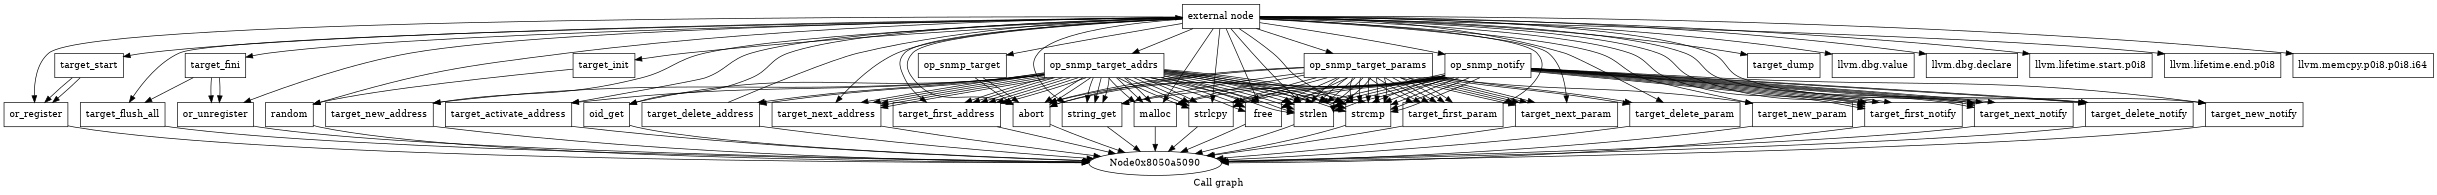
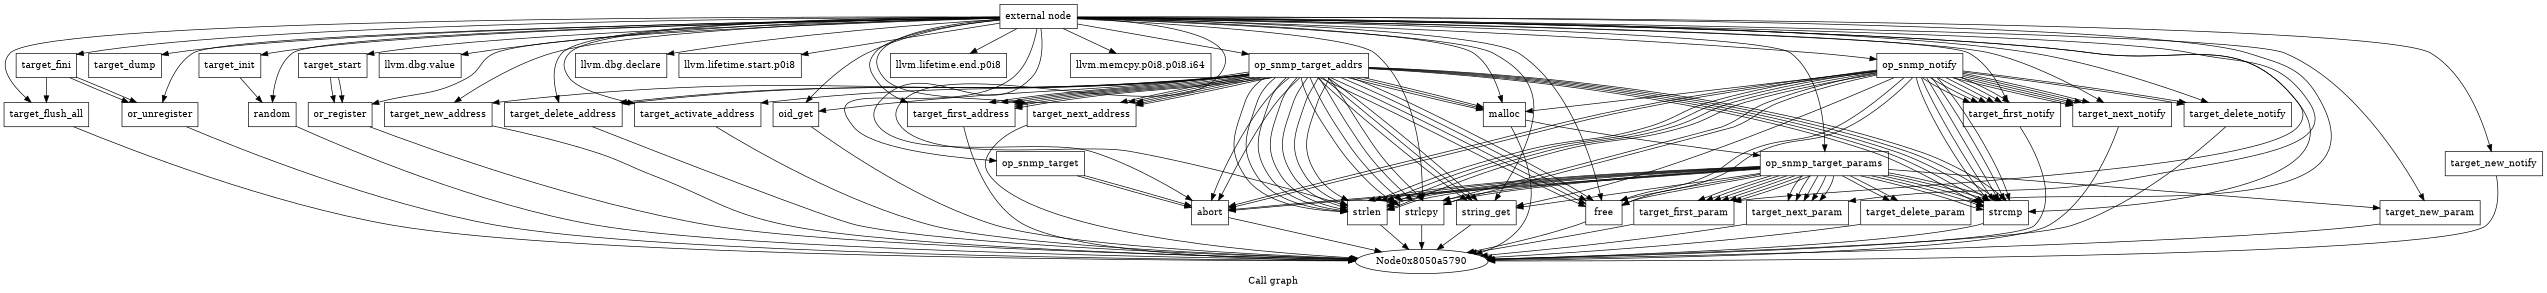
  digraph {
    label="Call graph"
    node [shape=record]
    n1 [label="{external node}"]
    n2 [label="{target_init}"]
    n3 [label="{target_fini}"]
    n4 [label="{target_dump}"]
    n5 [label="{target_start}"]
    n6 [label="{or_register}"]
    n7 [label="{target_flush_all}"]
    n8 [label="{or_unregister}"]
    n9 [label="{llvm.dbg.value}"]
    n10 [label="{random}"]
    n11 [label="{op_snmp_target}"]
    n12 [label="{abort}"]
    n13 [label="{op_snmp_target_addrs}"]
    n14 [label="{llvm.dbg.declare}"]
    n15 [label="{llvm.lifetime.start.p0i8}"]
    n16 [label="{target_first_address}"]
    n17 [label="{strcmp}"]
    n18 [label="{target_next_address}"]
    n19 [label="{llvm.lifetime.end.p0i8}"]
    n20 [label="{strlen}"]
    n21 [label="{malloc}"]
    n22 [label="{llvm.memcpy.p0i8.p0i8.i64}"]
    n23 [label="{strlcpy}"]
    n24 [label="{target_new_address}"]
    n25 [label="{free}"]
    n26 [label="{target_delete_address}"]
    n27 [label="{target_activate_address}"]
    n28 [label="{oid_get}"]
    n29 [label="{string_get}"]
    n30 [label="{op_snmp_target_params}"]
    n31 [label="{target_first_param}"]
    n32 [label="{target_next_param}"]
    n33 [label="{target_new_param}"]
    n34 [label="{target_delete_param}"]
    n35 [label="{op_snmp_notify}"]
    n36 [label="{target_first_notify}"]
    n37 [label="{target_next_notify}"]
    n38 [label="{target_new_notify}"]
    n39 [label="{target_delete_notify}"]
-   Node0x8050a5790 [label=Node0x8050a5090 shape=""]
+   Node0x8050a5790 [shape=""]
    n1 -> n2
    n1 -> n3
    n1 -> n4
    n1 -> n5
    n1 -> n6
    n1 -> n7
    n1 -> n8
    n1 -> n9
    n1 -> n10
    n1 -> n11
    n1 -> n12
    n1 -> n13
    n1 -> n14
    n1 -> n15
    n1 -> n16
    n1 -> n17
    n1 -> n18
    n1 -> n19
    n1 -> n20
    n1 -> n21
    n1 -> n22
    n1 -> n23
    n1 -> n24
    n1 -> n25
-   n26 -> n1
+   n1 -> n26
    n1 -> n27
    n1 -> n28
    n1 -> n29
    n1 -> n30
    n1 -> n31
    n1 -> n32
    n1 -> n33
    n1 -> n34
    n1 -> n35
    n1 -> n36
    n1 -> n37
    n1 -> n38
    n1 -> n39
    n2 -> n10
    n3 -> n7
    n3 -> n8
    n3 -> n8
    n5 -> n6
    n5 -> n6
    n6 -> Node0x8050a5790
    n7 -> Node0x8050a5790
    n8 -> Node0x8050a5790
    n10 -> Node0x8050a5790
    n11 -> n12
    n11 -> n12
    n12 -> Node0x8050a5790
    n13 -> n12
    n13 -> n12
    n13 -> n16
    n13 -> n16
    n13 -> n16
    n13 -> n16
    n13 -> n16
    n13 -> n16
    n13 -> n17
    n13 -> n17
    n13 -> n17
    n13 -> n17
    n13 -> n17
    n13 -> n18
    n13 -> n18
    n13 -> n18
    n13 -> n18
    n13 -> n18
    n13 -> n20
    n13 -> n20
    n13 -> n20
    n13 -> n20
    n13 -> n20
    n13 -> n20
    n13 -> n20
    n13 -> n21
    n13 -> n21
    n13 -> n21
    n13 -> n23
    n13 -> n23
    n13 -> n23
    n13 -> n23
    n13 -> n24
    n13 -> n25
    n13 -> n25
    n13 -> n25
    n13 -> n25
    n13 -> n26
    n13 -> n26
    n13 -> n27
    n13 -> n28
    n13 -> n29
    n13 -> n29
    n13 -> n29
    n16 -> Node0x8050a5790
    n17 -> Node0x8050a5790
    n18 -> Node0x8050a5790
    n20 -> Node0x8050a5790
    n21 -> Node0x8050a5790
    n23 -> Node0x8050a5790
    n24 -> Node0x8050a5790
    n25 -> Node0x8050a5790
    n26 -> Node0x8050a5790
    n27 -> Node0x8050a5790
    n28 -> Node0x8050a5790
    n29 -> Node0x8050a5790
    n30 -> n12
    n30 -> n12
    n30 -> n17
    n30 -> n17
    n30 -> n17
    n30 -> n17
    n30 -> n17
    n30 -> n20
    n30 -> n20
    n30 -> n20
    n30 -> n20
    n30 -> n20
-   n30 -> n21
+   n21 -> n30
    n30 -> n23
    n30 -> n23
    n30 -> n25
    n30 -> n25
    n30 -> n29
    n30 -> n31
    n30 -> n31
    n30 -> n31
    n30 -> n31
    n30 -> n31
    n30 -> n31
    n30 -> n32
    n30 -> n32
    n30 -> n32
    n30 -> n32
    n30 -> n32
    n30 -> n33
    n30 -> n34
    n30 -> n34
    n31 -> Node0x8050a5790
    n32 -> Node0x8050a5790
    n33 -> Node0x8050a5790
    n34 -> Node0x8050a5790
    n35 -> n12
    n35 -> n12
    n35 -> n17
    n35 -> n17
    n35 -> n17
    n35 -> n17
    n35 -> n17
    n35 -> n20
    n35 -> n20
    n35 -> n20
    n35 -> n20
    n35 -> n21
    n35 -> n23
    n35 -> n23
    n35 -> n25
    n35 -> n25
    n35 -> n29
    n35 -> n36
    n35 -> n36
    n35 -> n36
    n35 -> n36
    n35 -> n36
    n35 -> n36
    n35 -> n37
    n35 -> n37
    n35 -> n37
    n35 -> n37
    n35 -> n37
-   n35 -> n38
    n35 -> n39
    n35 -> n39
    n36 -> Node0x8050a5790
    n37 -> Node0x8050a5790
    n38 -> Node0x8050a5790
    n39 -> Node0x8050a5790
  }
